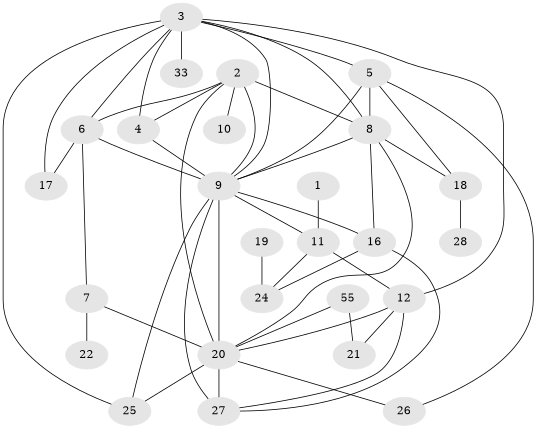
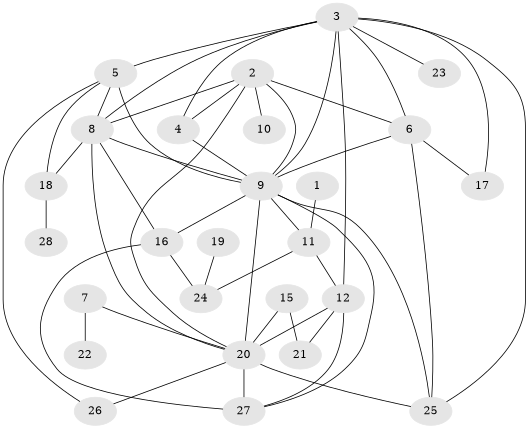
  graph {
    node [color=gray90 style=filled]
    edge [weight=1.0]
    1
    11
    6
    9
    7
    17
    2
    4
    8
    10
    20
    18
    16
    25
    27
    26
    3
    5
    12
-   23 [label=33]
+   23
    22
    21
    28
    24
-   15 [label=55]
+   15
    19
    1 -- 11
    11 -- 12
    11 -- 24
    6 -- 9 [weight=2.0]
-   6 -- 7
+   6 -- 25
    6 -- 17
    9 -- 11
    9 -- 20 [weight=4.0]
    9 -- 16
    9 -- 25
    9 -- 27
    7 -- 20 [weight=3.0]
    7 -- 22
    2 -- 6
    2 -- 9
    2 -- 4
    2 -- 8
    2 -- 10
    2 -- 20
    4 -- 9
    8 -- 9
    8 -- 20
    8 -- 18
    8 -- 16
    20 -- 25
    20 -- 27 [weight=3.0]
    20 -- 26
    18 -- 28
    16 -- 27 [weight=2.0]
    16 -- 24
    3 -- 6
    3 -- 9
    3 -- 17
    3 -- 4 [weight=2.0]
    3 -- 8 [weight=2.0]
    3 -- 25
    3 -- 5
    3 -- 12
    3 -- 23
    5 -- 9 [weight=2.0]
    5 -- 8
    5 -- 18
    5 -- 26
    12 -- 20
    12 -- 27
    12 -- 21
    15 -- 20
    15 -- 21
    19 -- 24
  }
